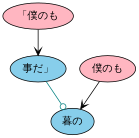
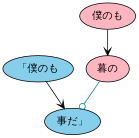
  digraph {
    node [fillcolor=skyblue style=filled]
    edge [arrowhead=vee color=black]
-   n1 [fillcolor=lightpink label="「僕のも"]
+   n1 [label="「僕のも"]
    n2 [label="事だ」"]
    n3 [fillcolor=lightpink label="僕のも"]
-   n4 [label="暮の"]
+   n4 [fillcolor=lightpink label="暮の"]
    n1 -> n2
    n3 -> n4
-   n2 -> n4 [arrowhead=odot color=teal]
+   n4 -> n2 [arrowhead=odot color=teal]
  }
